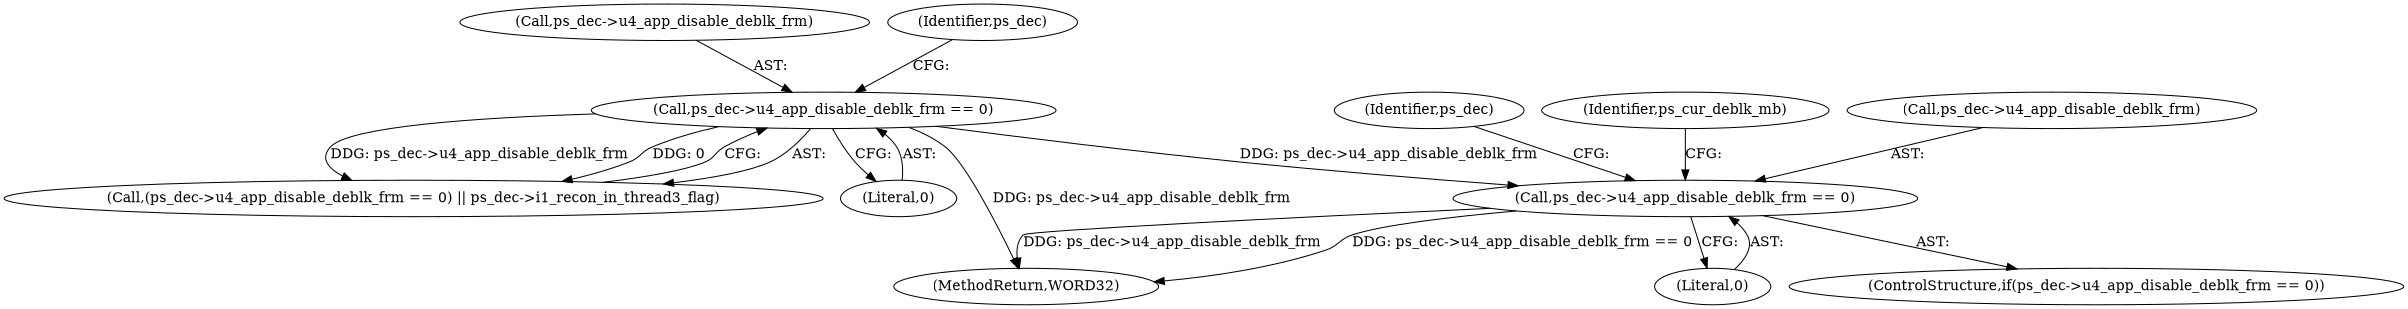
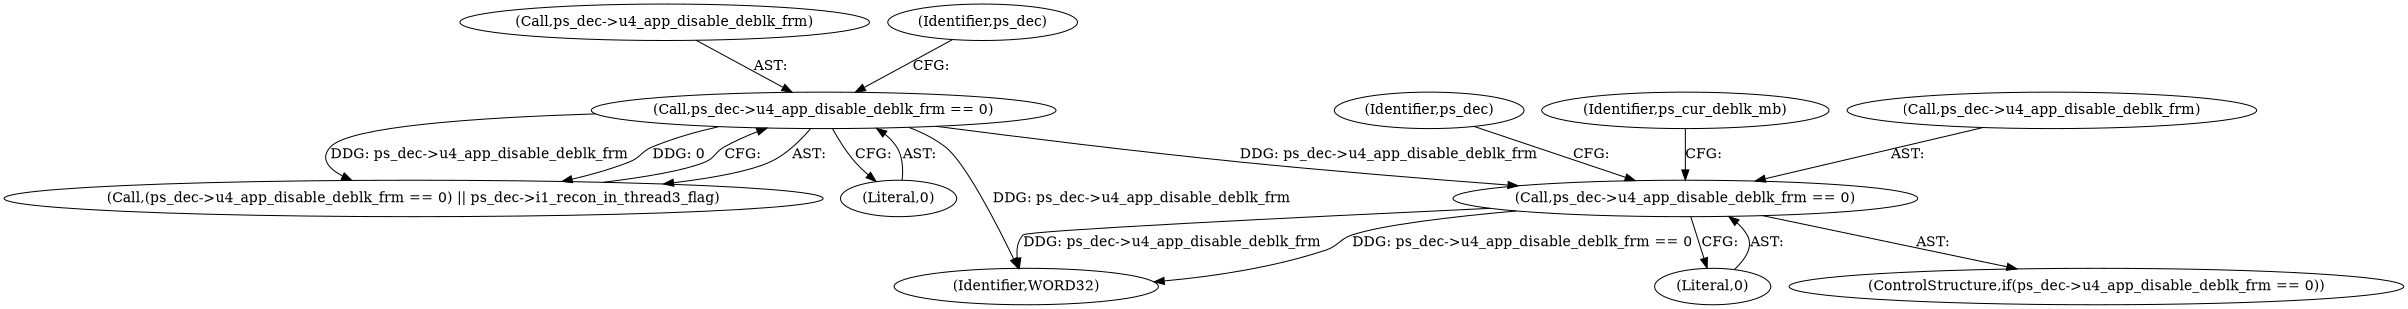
  digraph {
    n1 [label="(Call,ps_dec->u4_app_disable_deblk_frm == 0)"]
-   n2 [label="(MethodReturn,WORD32)"]
+   n2 [label="(Identifier,WORD32)"]
    n3 [label="(Literal,0)"]
    n4 [label="(ControlStructure,if(ps_dec->u4_app_disable_deblk_frm == 0))"]
    n5 [label="(Call,ps_dec->u4_app_disable_deblk_frm == 0)"]
    n6 [label="(Call,(ps_dec->u4_app_disable_deblk_frm == 0) || ps_dec->i1_recon_in_thread3_flag)"]
    n7 [label="(Literal,0)"]
    n8 [label="(Call,ps_dec->u4_app_disable_deblk_frm)"]
    n9 [label="(Identifier,ps_dec)"]
    n10 [label="(Identifier,ps_cur_deblk_mb)"]
    n11 [label="(Call,ps_dec->u4_app_disable_deblk_frm)"]
    n12 [label="(Identifier,ps_dec)"]
    n1 -> n2 [label="DDG: ps_dec->u4_app_disable_deblk_frm == 0"]
    n1 -> n2 [label="DDG: ps_dec->u4_app_disable_deblk_frm"]
    n1 -> n3 [label="CFG: "]
    n1 -> n4 [label="AST: "]
    n3 -> n1 [label="AST: "]
    n5 -> n1 [label="DDG: ps_dec->u4_app_disable_deblk_frm"]
    n5 -> n2 [label="DDG: ps_dec->u4_app_disable_deblk_frm"]
    n5 -> n6 [label="AST: "]
    n5 -> n6 [label="DDG: ps_dec->u4_app_disable_deblk_frm"]
    n5 -> n6 [label="DDG: 0"]
    n5 -> n7 [label="CFG: "]
    n6 -> n5 [label="CFG: "]
    n7 -> n5 [label="AST: "]
    n8 -> n5 [label="AST: "]
    n9 -> n1 [label="CFG: "]
    n10 -> n1 [label="CFG: "]
    n11 -> n1 [label="AST: "]
    n12 -> n5 [label="CFG: "]
  }
